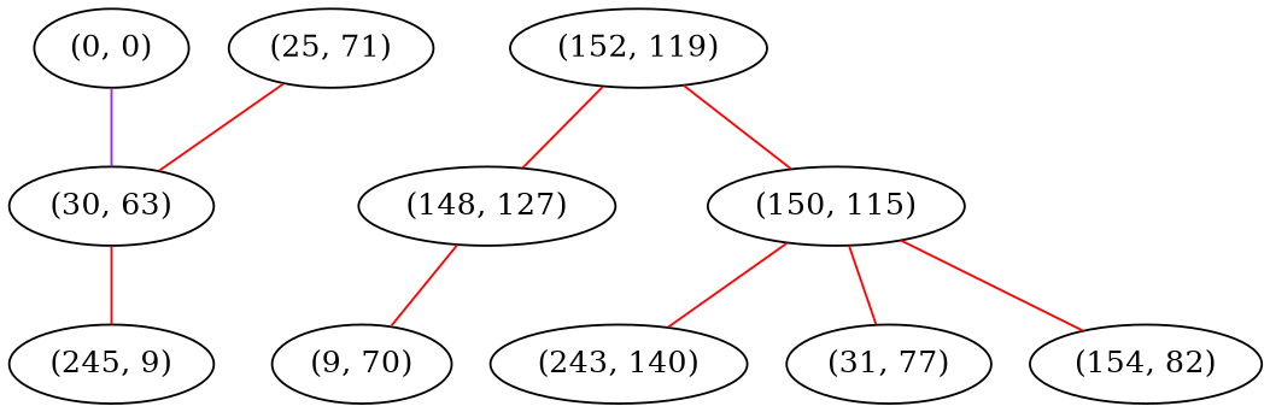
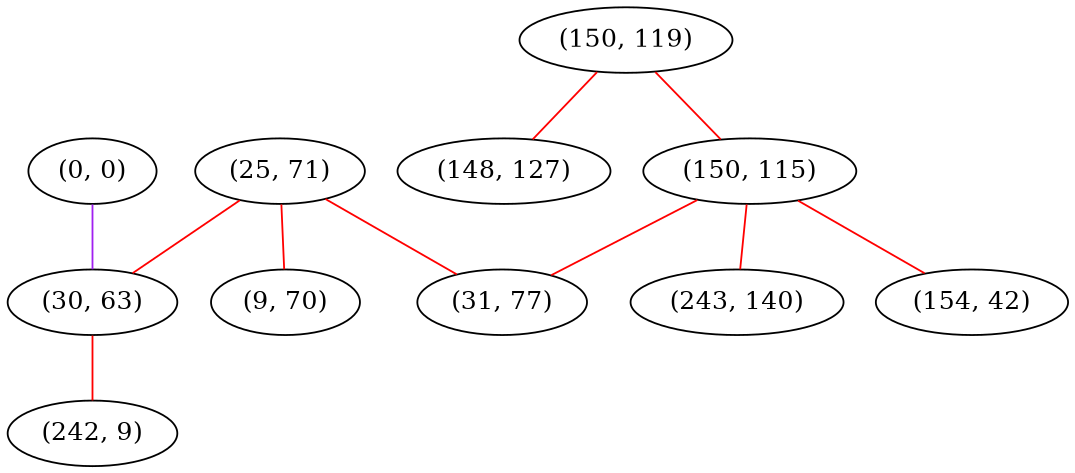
  graph {
    edge [color=red weight=1]
    "(0, 0)"
    "(30, 63)"
-   "(242, 9)" [label="(245, 9)"]
-   "(150, 119)" [label="(152, 119)"]
+   "(242, 9)"
+   "(150, 119)"
    "(148, 127)"
    "(150, 115)"
    "(243, 140)"
    "(31, 77)"
-   "(154, 42)" [label="(154, 82)"]
+   "(154, 42)"
    "(25, 71)"
    "(9, 70)"
    "(0, 0)" -- "(30, 63)" [color=purple weight=4]
    "(30, 63)" -- "(242, 9)"
    "(150, 119)" -- "(148, 127)"
    "(150, 119)" -- "(150, 115)"
    "(150, 115)" -- "(243, 140)"
    "(150, 115)" -- "(31, 77)"
    "(150, 115)" -- "(154, 42)"
    "(25, 71)" -- "(30, 63)"
-   "(148, 127)" -- "(9, 70)"
+   "(25, 71)" -- "(31, 77)"
+   "(25, 71)" -- "(9, 70)"
  }
